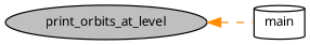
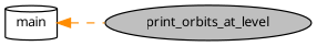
  digraph {
    rankdir=LR
    fontname="Noto Sans"
    node [color=black fontname="Noto Sans" fontsize=10 style=filled]
    n1 [fillcolor=grey75 fontcolor=black height=0.2 label=print_orbits_at_level shape=ellipse width=0.4]
    n2 [fillcolor=white height=0.2 label=main shape=cylinder width=0.4]
-   n1 -> n2 [color=darkorange dir=back fontname="Noto Sans" fontsize=10 labelfontname=Helvetica labelfontsize=10 style=dashed]
+   n2 -> n1 [color=darkorange dir=back fontname="Noto Sans" fontsize=10 labelfontname=Helvetica labelfontsize=10 style=dashed]
  }
